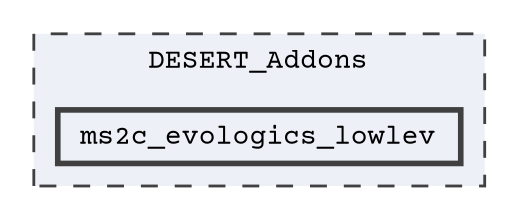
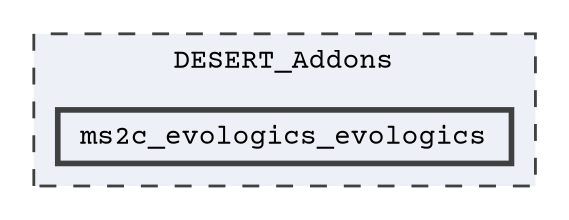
  digraph {
    compound=true
    fontname="Courier Prime"
-   n1 [color=grey25 fillcolor="#edf0f7" fontname="Courier Prime" fontsize=10 height=0.2 label=ms2c_evologics_lowlev shape=box style="filled,bold" width=0.4]
+   n1 [color=grey25 fillcolor="#edf0f7" fontname="Courier Prime" fontsize=10 height=0.2 label=ms2c_evologics_evologics shape=box style="filled,bold" width=0.4]
    subgraph cluster_1 {
      bgcolor="#edf0f7"
      fontsize=10
      label=DESERT_Addons
      pencolor=grey25
      style="filled,dashed"
      n1
    }
  }
